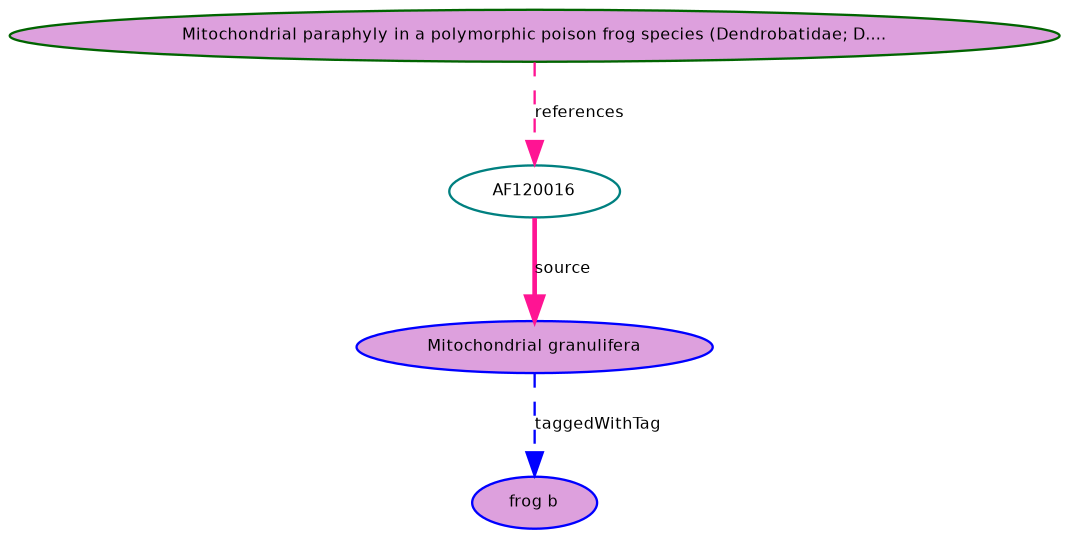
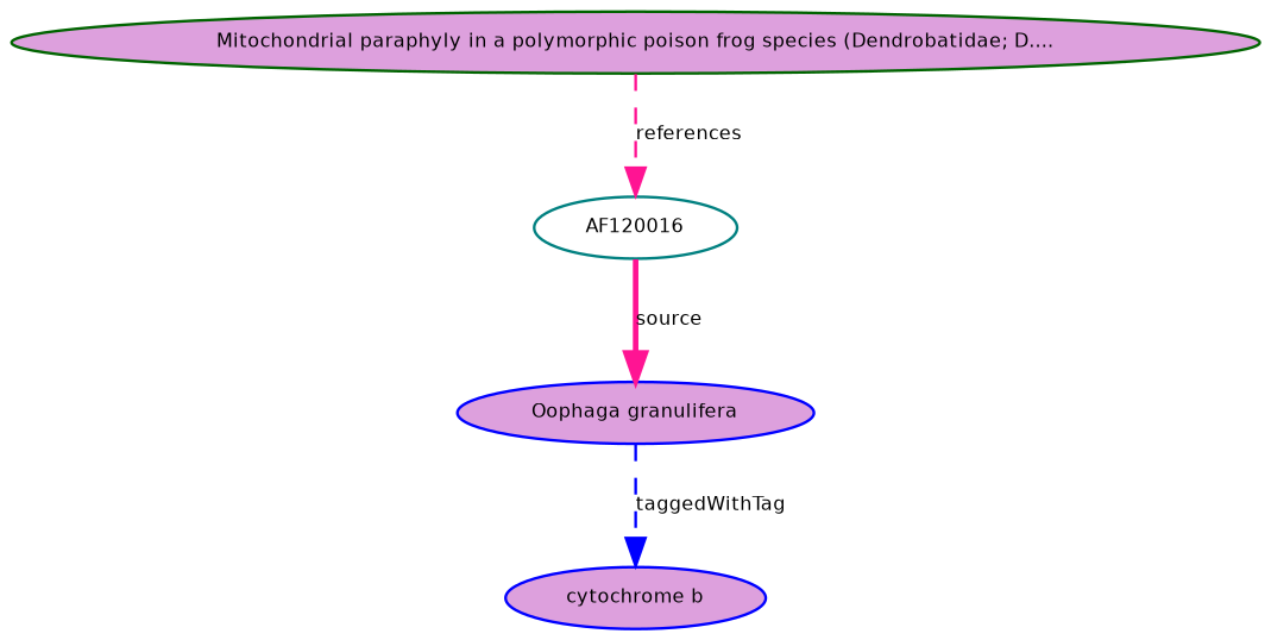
  digraph {
    node [color=blue fillcolor=plum fontname=Helvetica fontsize=7 style=filled]
    edge [color=deeppink fontname=Helvetica fontsize=7 style=dashed]
    n1 [color=teal fillcolor=white height=0.27433100247 label=AF120016 width=0.27433100247]
-   n2 [height=0.27433100247 label="Mitochondrial granulifera" width=0.27433100247]
-   n3 [height=0.27433100247 label="frog b" width=0.27433100247]
+   n2 [height=0.27433100247 label="Oophaga granulifera" width=0.27433100247]
+   n3 [height=0.27433100247 label="cytochrome b" width=0.27433100247]
    n4 [color=darkgreen height=0.27433100247 label="Mitochondrial paraphyly in a polymorphic poison frog species (Dendrobatidae; D...." width=0.27433100247]
    n1 -> n2 [label=source style=bold]
    n2 -> n3 [color=blue label=taggedWithTag]
    n4 -> n1 [label=references]
  }
